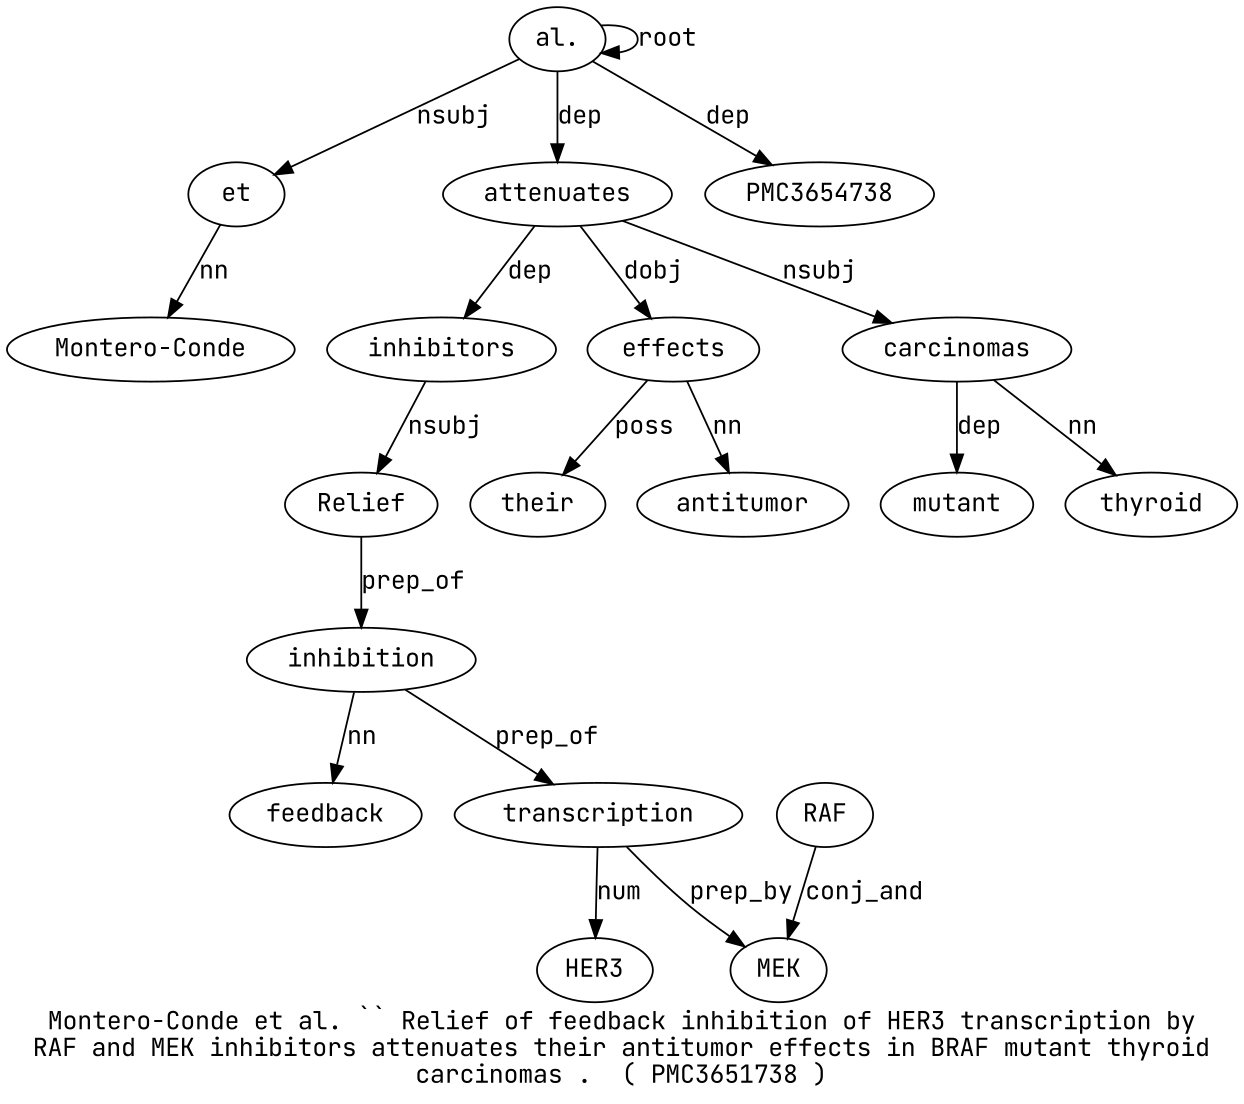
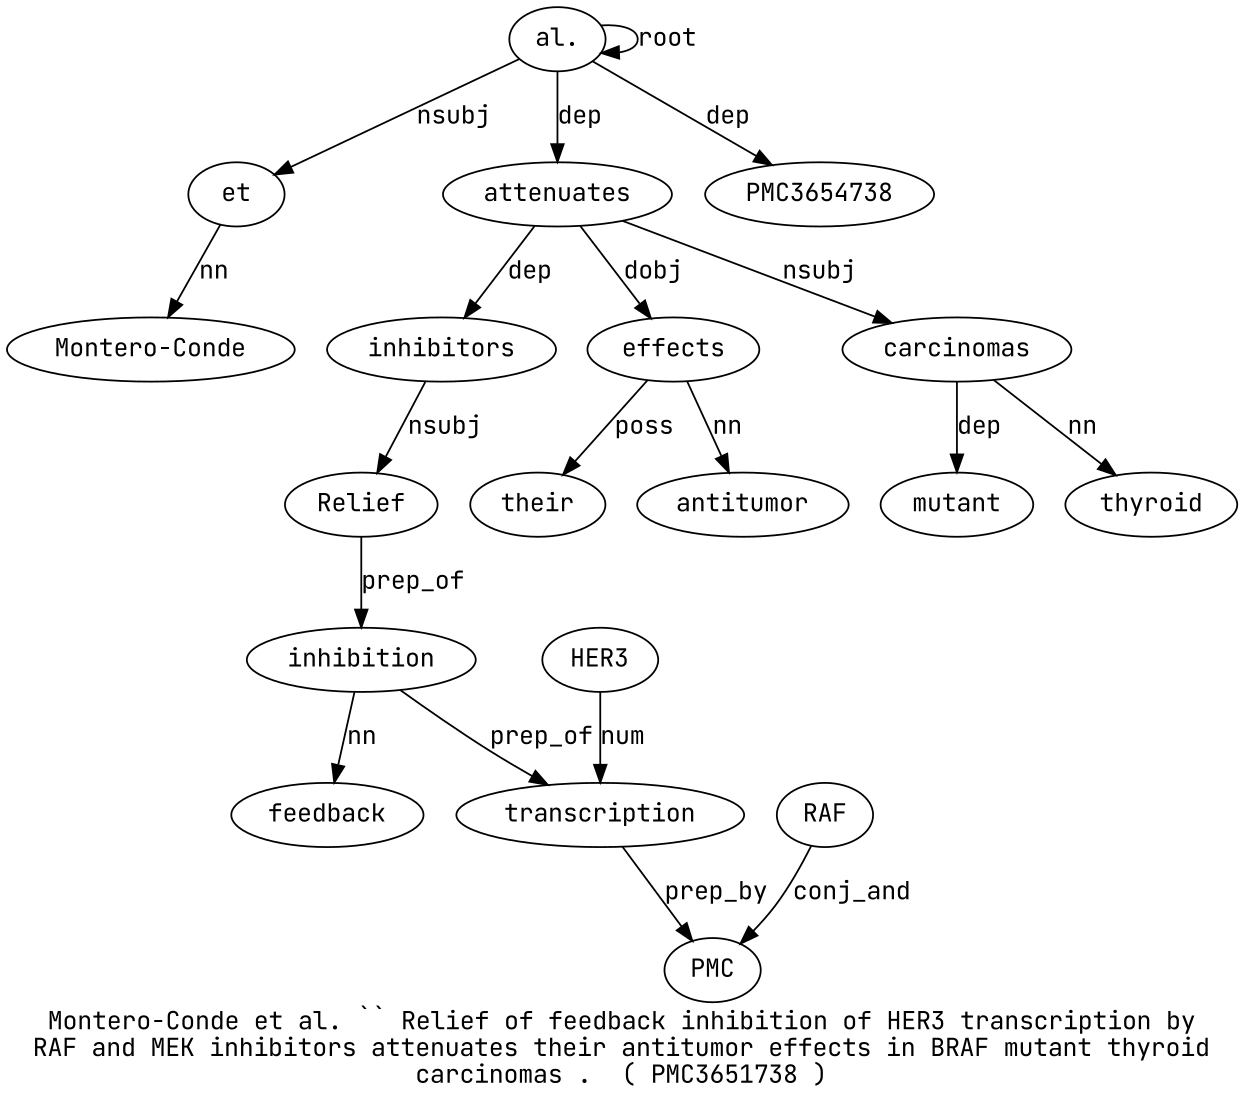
  digraph {
    fontname="JetBrains Mono"
    label="Montero-Conde et al. `` Relief of feedback inhibition of HER3 transcription by\nRAF and MEK inhibitors attenuates their antitumor effects in BRAF mutant thyroid\ncarcinomas .  ( PMC3651738 )"
    node [fillcolor=white fontname="JetBrains Mono" style=filled]
    edge [fontname="JetBrains Mono"]
    n1 [label=et]
    n2 [label="Montero-Conde"]
    n3 [label="al."]
    n4 [label=attenuates]
    n5 [label=PMC3654738]
    n6 [label=inhibitors]
    n7 [label=effects]
    n8 [label=carcinomas]
    n9 [label=Relief]
    n10 [label=inhibition]
    n11 [label=feedback]
    n12 [label=transcription]
    n13 [label=HER3]
-   n14 [label=MEK]
+   n14 [label=PMC]
    n15 [label=RAF]
    n16 [label=their]
    n17 [label=antitumor]
    n18 [label=mutant]
    n19 [label=thyroid]
    n1 -> n2 [label=nn]
    n3 -> n1 [label=nsubj]
    n3 -> n3 [label=root]
    n3 -> n4 [label=dep]
    n3 -> n5 [label=dep]
    n4 -> n6 [label=dep]
    n4 -> n7 [label=dobj]
    n4 -> n8 [label=nsubj]
    n6 -> n9 [label=nsubj]
    n7 -> n16 [label=poss]
    n7 -> n17 [label=nn]
    n8 -> n18 [label=dep]
    n8 -> n19 [label=nn]
    n9 -> n10 [label=prep_of]
    n10 -> n11 [label=nn]
    n10 -> n12 [label=prep_of]
-   n12 -> n13 [label=num]
+   n13 -> n12 [label=num]
    n12 -> n14 [label=prep_by]
    n15 -> n14 [label=conj_and]
  }
